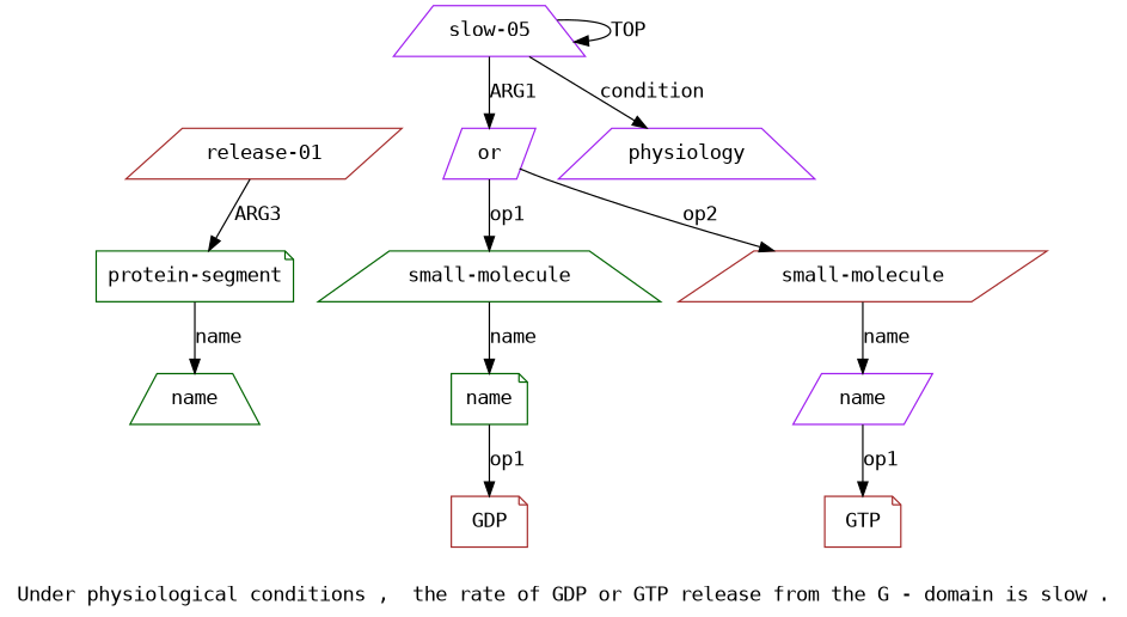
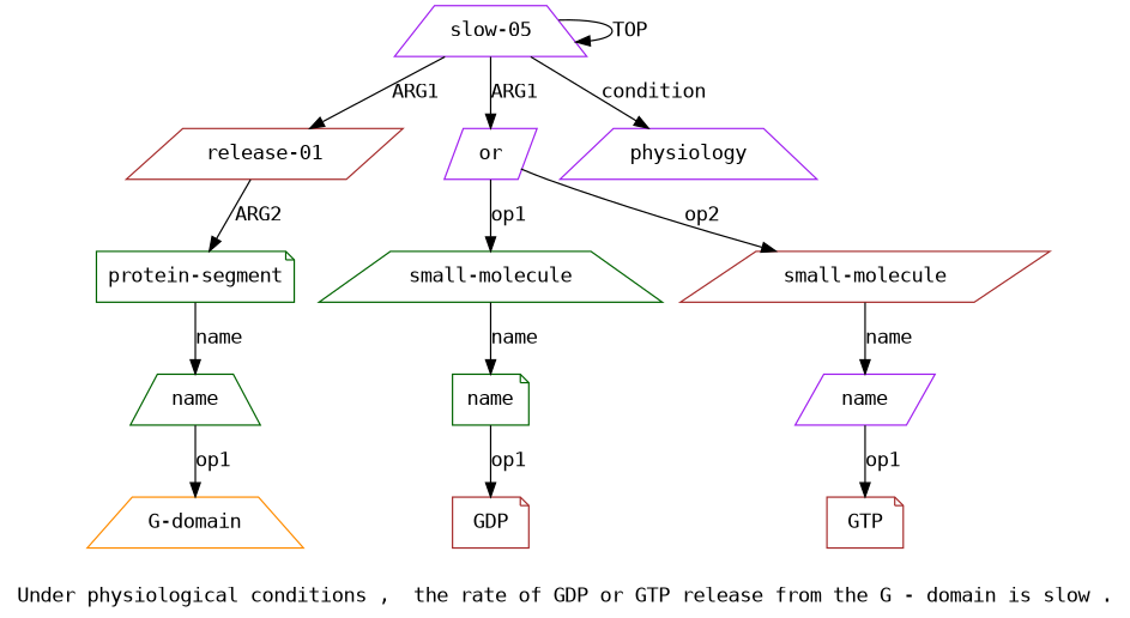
  digraph {
    fontname="DejaVu Sans Mono"
    label="Under physiological conditions ,  the rate of GDP or GTP release from the G - domain is slow ."
    node [color=brown fontname="DejaVu Sans Mono" gold_ind=-1 gold_label=name shape=trapezium test_ind=-1 test_label=name]
    edge [color=black fontname="DejaVu Sans Mono" gold_label=op1 test_label=op1]
    n1 [gold_label=GDP label=GDP shape=note test_label=GDP]
+   n2 [color=darkorange gold_label="G-domain" label="G-domain" test_label="G-domain"]
    n3 [gold_label=GTP label=GTP shape=note test_label=GTP]
    n4 [gold_ind=1 gold_label="release-01" label="release-01" shape=parallelogram test_ind=1 test_label="release-01"]
    n5 [color=darkgreen gold_ind=7 gold_label="protein-segment" label="protein-segment" shape=note test_ind=7 test_label="protein-segment"]
    n6 [color=purple gold_ind=2 gold_label=or label=or shape=parallelogram test_ind=2 test_label=or]
    n7 [color=darkgreen gold_ind=3 gold_label="small-molecule" label="small-molecule" test_ind=3 test_label="small-molecule"]
    n8 [gold_ind=5 gold_label="small-molecule" label="small-molecule" shape=parallelogram test_ind=5 test_label="small-molecule"]
    n9 [color=darkgreen gold_ind=8 label=name test_ind=8]
    n10 [color=darkgreen gold_ind=4 label=name shape=note test_ind=4]
    n11 [color=purple gold_ind=6 label=name shape=parallelogram test_ind=6]
    n12 [color=purple gold_ind=0 gold_label="slow-05" label="slow-05" test_ind=0 test_label="slow-05"]
    n13 [color=purple gold_ind=9 gold_label=physiology label=physiology test_ind=9 test_label=physiology]
-   n4 -> n5 [gold_label=ARG2 label=ARG3 test_label=ARG2]
+   n4 -> n5 [gold_label=ARG2 label=ARG2 test_label=ARG2]
    n5 -> n9 [gold_label=name label=name test_label=name]
    n6 -> n7 [label=op1]
    n6 -> n8 [gold_label=op2 label=op2 test_label=op2]
    n7 -> n10 [gold_label=name label=name test_label=name]
    n8 -> n11 [gold_label=name label=name test_label=name]
+   n9 -> n2 [label=op1]
    n10 -> n1 [label=op1]
    n11 -> n3 [label=op1]
+   n12 -> n4 [gold_label=ARG1 label=ARG1 test_label=ARG1]
    n12 -> n6 [gold_label=ARG1 label=ARG1 test_label=ARG1]
    n12 -> n12 [gold_label=TOP label=TOP test_label=TOP]
    n12 -> n13 [gold_label=condition label=condition test_label=condition]
  }
